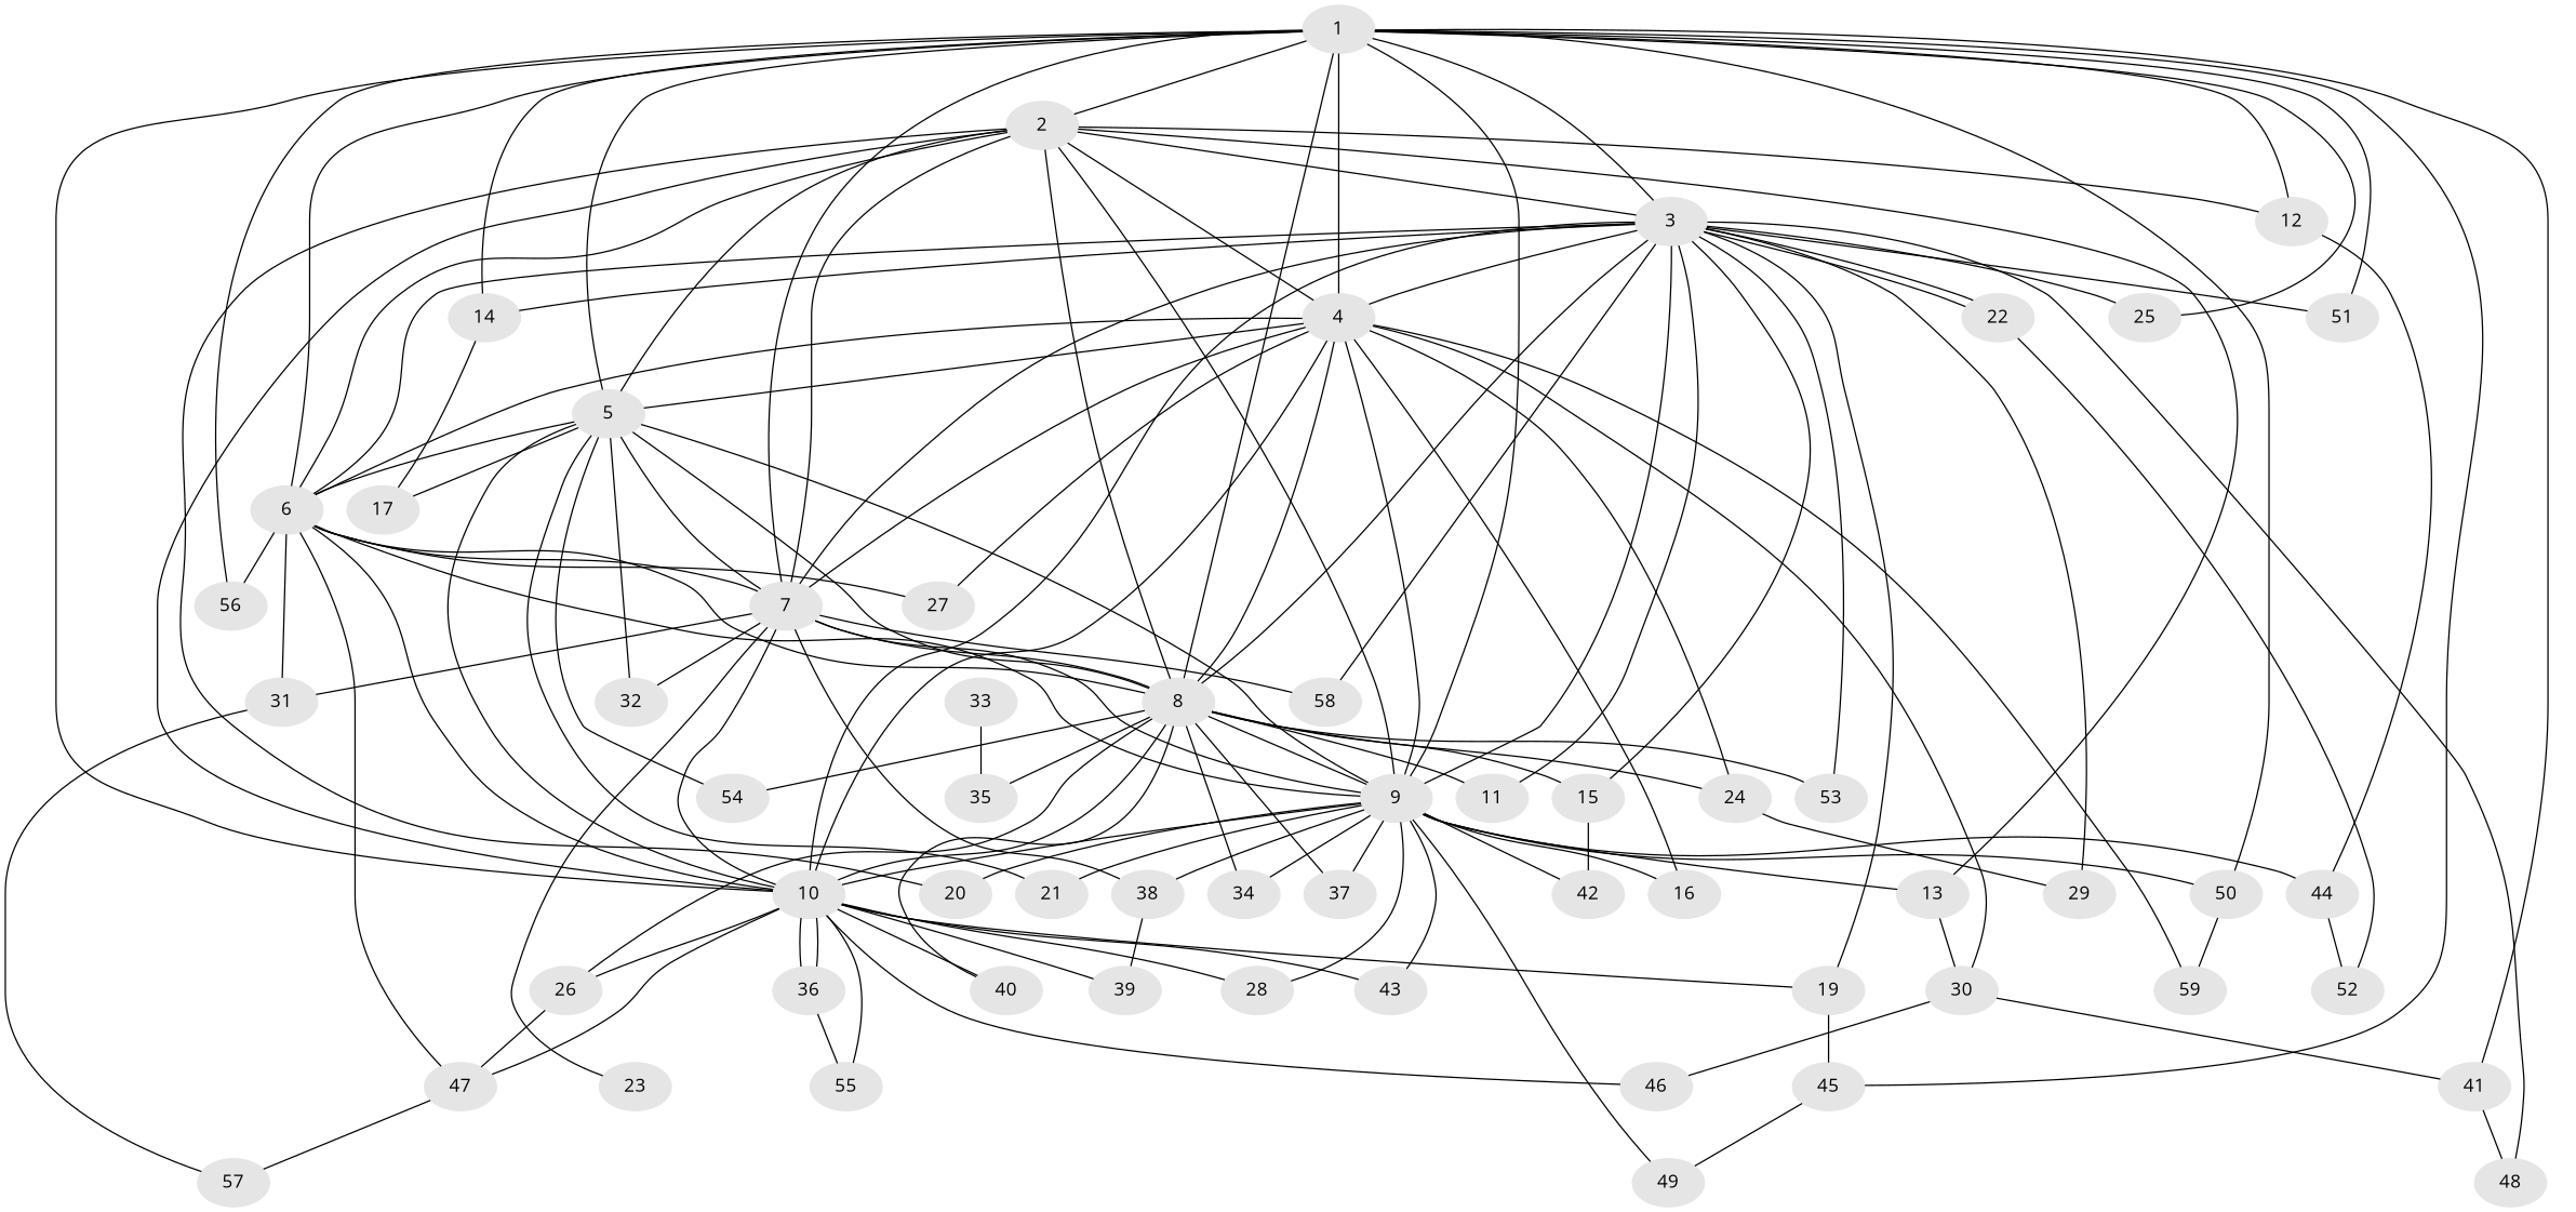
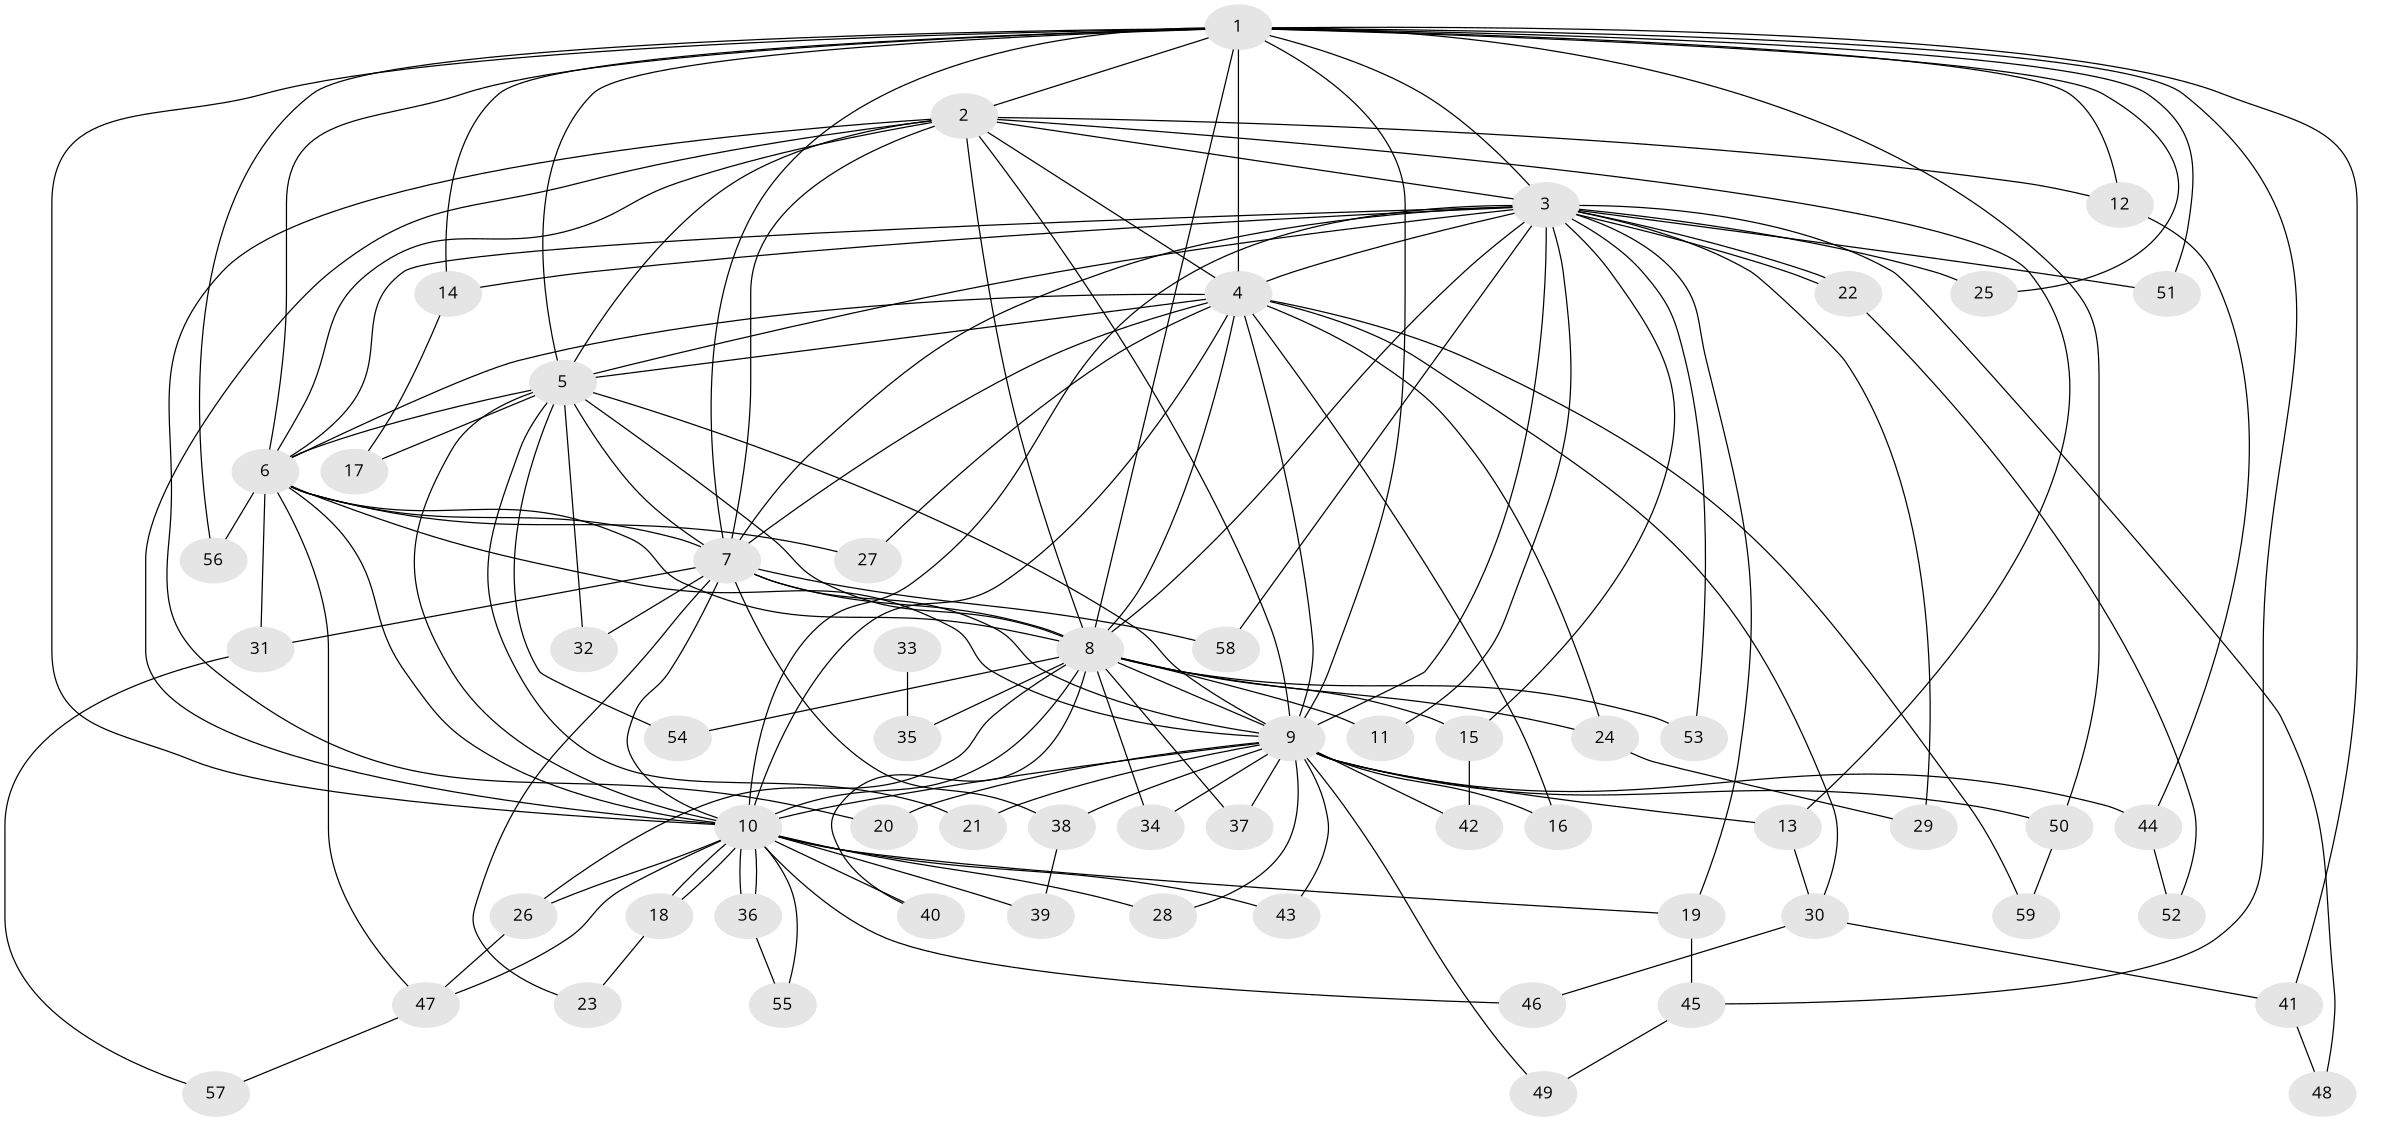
  graph {
    fontname="Open Sans"
    node [color=gray90 fontname="Open Sans" style=filled]
    edge [fontname="Open Sans"]
    1
    2
    3
    4
    5
    6
    7
    8
    9
    10
    12
    14
    25
    41
    45
    50
    51
    56
    13
    20
    11
    15
    19
    22
    29
    48
    53
    58
    16
    24
    27
    30
    59
    17
    21
    32
    54
    31
    47
    23
    38
    26
    34
    35
    37
    40
    28
    42
    43
    44
    49
+   18
    36
    39
    46
    55
    33
    52
    57
    1 -- 2
    1 -- 3
    1 -- 4
    1 -- 5
    1 -- 6
    1 -- 7
    1 -- 8
    1 -- 9
    1 -- 10
    1 -- 12
    1 -- 14
    1 -- 25
    1 -- 41
    1 -- 45
    1 -- 50
    1 -- 51
    1 -- 56
    2 -- 3
    2 -- 4
    2 -- 5
    2 -- 6
    2 -- 7
    2 -- 8
    2 -- 9
    2 -- 10
    2 -- 12
    2 -- 13
    2 -- 20
    3 -- 4
+   3 -- 5
    3 -- 6
    3 -- 7
    3 -- 8
    3 -- 9
    3 -- 10
    3 -- 14
    3 -- 25
    3 -- 51
    3 -- 11
    3 -- 15
    3 -- 19
    3 -- 22
    3 -- 22
    3 -- 29
    3 -- 48
    3 -- 53
    3 -- 58
    4 -- 5
    4 -- 6
    4 -- 7
    4 -- 8
    4 -- 9
    4 -- 10
    4 -- 16
    4 -- 24
    4 -- 27
    4 -- 30
    4 -- 59
    5 -- 6
    5 -- 7
    5 -- 8
    5 -- 9
    5 -- 10
    5 -- 17
    5 -- 21
    5 -- 32
    5 -- 54
    6 -- 7
    6 -- 8
    6 -- 9
    6 -- 10
    6 -- 56
    6 -- 27
    6 -- 31
    6 -- 47
    7 -- 8
    7 -- 9
    7 -- 10
    7 -- 58
    7 -- 32
    7 -- 31
    7 -- 23
    7 -- 38
    8 -- 9
    8 -- 10
    8 -- 11
    8 -- 15
    8 -- 53
    8 -- 24
    8 -- 54
    8 -- 26
    8 -- 34
    8 -- 35
    8 -- 37
    8 -- 40
    9 -- 10
    9 -- 50
    9 -- 13
    9 -- 20
    9 -- 16
    9 -- 21
    9 -- 38
    9 -- 34
    9 -- 37
    9 -- 28
    9 -- 42
    9 -- 43
    9 -- 44
    9 -- 49
    10 -- 19
    10 -- 47
    10 -- 26
    10 -- 40
    10 -- 28
    10 -- 43
+   10 -- 18
+   10 -- 18
    10 -- 36
    10 -- 36
    10 -- 39
    10 -- 46
    10 -- 55
    12 -- 44
    14 -- 17
    41 -- 48
    45 -- 49
    50 -- 59
    13 -- 30
    15 -- 42
    19 -- 45
    22 -- 52
    24 -- 29
    30 -- 41
    30 -- 46
    31 -- 57
    47 -- 57
    38 -- 39
    26 -- 47
    44 -- 52
+   18 -- 23
    36 -- 55
    33 -- 35
  }
